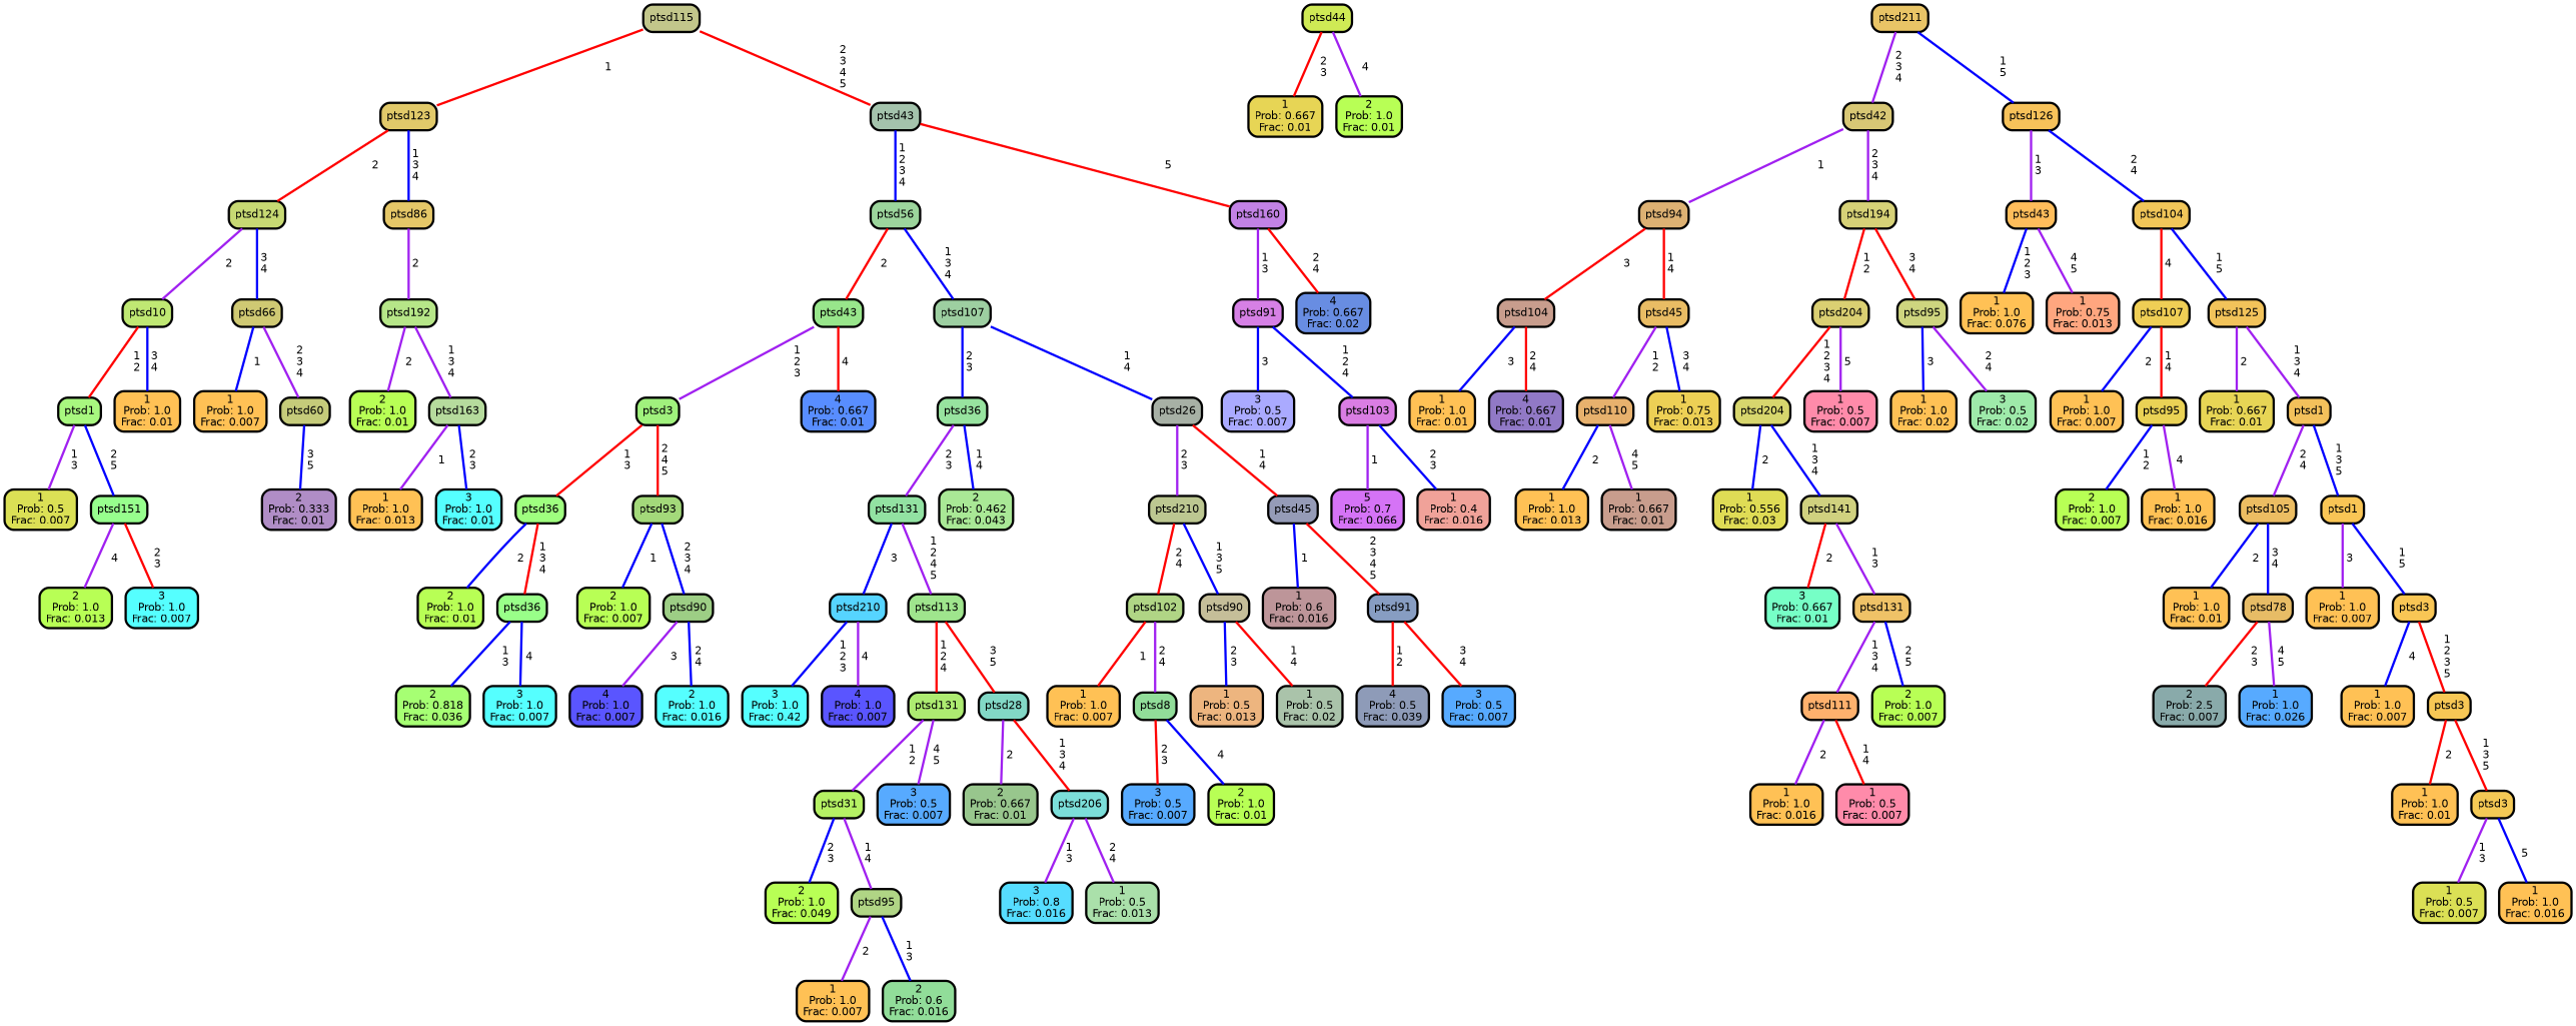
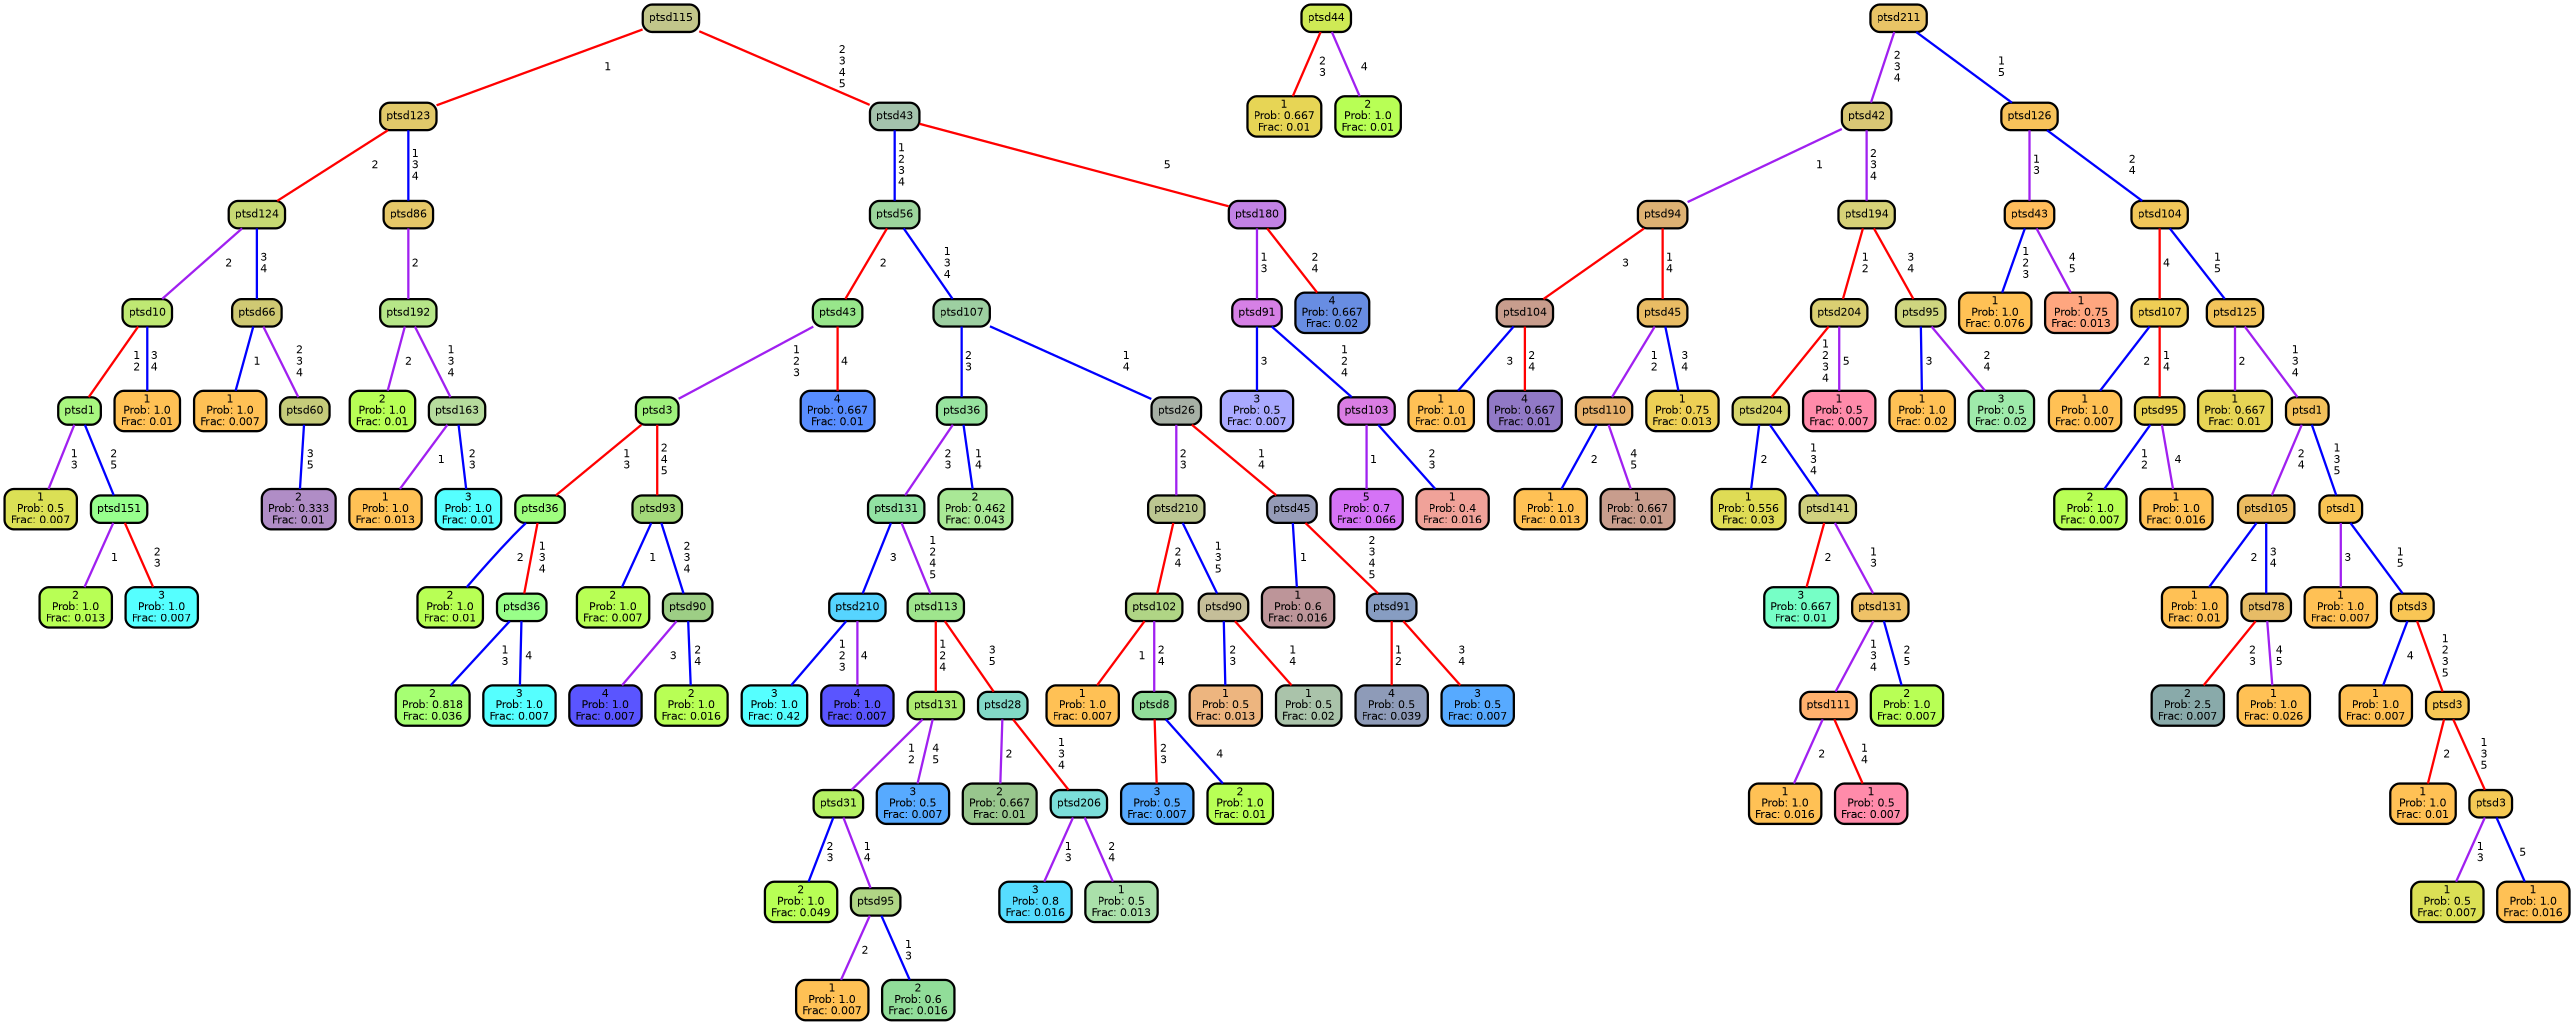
  graph {
    ranksep="0 equally"
    splines=straight
    node [color=black fillcolor="#ffc155" fontcolor=black fontname=helvetica penwidth=3 shape=box style="filled, rounded"]
    edge [color=blue fontname=helvetica penwidth=3]
    n1 [fillcolor="#dbe055" label="1\nProb: 0.5\nFrac: 0.007"]
    n2 [fillcolor="#a8f77f" label=ptsd1]
    n3 [fillcolor="#97ff8d" label=ptsd151]
    n4 [fillcolor="#b8ff55" label="2\nProb: 1.0\nFrac: 0.013"]
    n5 [fillcolor="#55ffff" label="3\nProb: 1.0\nFrac: 0.007"]
    n6 [fillcolor="#bfe873" label=ptsd10]
    n7 [label="1\nProb: 1.0\nFrac: 0.01"]
    n8 [fillcolor="#c7d973" label=ptsd124]
    n9 [fillcolor="#cfc973" label=ptsd66]
    n10 [label="1\nProb: 1.0\nFrac: 0.007"]
    n11 [fillcolor="#c5cb7a" label=ptsd60]
    n12 [fillcolor="#b08dc6" label="2\nProb: 0.333\nFrac: 0.01"]
    n13 [fillcolor="#e7d555" label="1\nProb: 0.667\nFrac: 0.01"]
    n14 [fillcolor="#cfea55" label=ptsd44]
    n15 [fillcolor="#b8ff55" label="2\nProb: 1.0\nFrac: 0.01"]
    n16 [fillcolor="#e1c96a" label=ptsd123]
    n17 [fillcolor="#e5c768" label=ptsd86]
    n18 [fillcolor="#b6e688" label=ptsd192]
    n19 [fillcolor="#b8ff55" label="2\nProb: 1.0\nFrac: 0.01"]
    n20 [fillcolor="#b6db9d" label=ptsd163]
    n21 [label="1\nProb: 1.0\nFrac: 0.013"]
    n22 [fillcolor="#55ffff" label="3\nProb: 1.0\nFrac: 0.01"]
    n23 [fillcolor="#e9c466" label=ptsd211]
    n24 [fillcolor="#d8c775" label=ptsd42]
    n25 [fillcolor="#f7c25a" label=ptsd126]
    n26 [label="1\nProb: 1.0\nFrac: 0.01"]
    n27 [fillcolor="#c89d8d" label=ptsd104]
    n28 [fillcolor="#9179c6" label="4\nProb: 0.667\nFrac: 0.01"]
    n29 [fillcolor="#ddb173" label=ptsd94]
    n30 [fillcolor="#e9bc64" label=ptsd45]
    n31 [fillcolor="#e7b16d" label=ptsd110]
    n32 [fillcolor="#edd055" label="1\nProb: 0.75\nFrac: 0.013"]
    n33 [label="1\nProb: 1.0\nFrac: 0.013"]
    n34 [fillcolor="#c89d8d" label="1\nProb: 0.667\nFrac: 0.01"]
    n35 [fillcolor="#d6d177" label=ptsd194]
    n36 [fillcolor="#dacf72" label=ptsd204]
    n37 [fillcolor="#ced57f" label=ptsd95]
    n38 [fillcolor="#dfdc55" label="1\nProb: 0.556\nFrac: 0.03"]
    n39 [fillcolor="#d7d66d" label=ptsd204]
    n40 [fillcolor="#d0d17f" label=ptsd141]
    n41 [fillcolor="#76ffc6" label="3\nProb: 0.667\nFrac: 0.01"]
    n42 [fillcolor="#efc267" label=ptsd131]
    n43 [fillcolor="#ffb16d" label=ptsd111]
    n44 [fillcolor="#b8ff55" label="2\nProb: 1.0\nFrac: 0.007"]
    n45 [label="1\nProb: 1.0\nFrac: 0.016"]
    n46 [fillcolor="#ff8baa" label="1\nProb: 0.5\nFrac: 0.007"]
    n47 [fillcolor="#ff8baa" label="1\nProb: 0.5\nFrac: 0.007"]
    n48 [label="1\nProb: 1.0\nFrac: 0.02"]
    n49 [fillcolor="#9eeaaa" label="3\nProb: 0.5\nFrac: 0.02"]
    n50 [fillcolor="#ffbd5b" label=ptsd43]
    n51 [fillcolor="#f1c659" label=ptsd104]
    n52 [label="1\nProb: 1.0\nFrac: 0.076"]
    n53 [fillcolor="#ffa67f" label="1\nProb: 0.75\nFrac: 0.013"]
    n54 [fillcolor="#efce55" label=ptsd107]
    n55 [fillcolor="#f2c35a" label=ptsd125]
    n56 [label="1\nProb: 1.0\nFrac: 0.007"]
    n57 [fillcolor="#ead255" label=ptsd95]
    n58 [fillcolor="#b8ff55" label="2\nProb: 1.0\nFrac: 0.007"]
    n59 [label="1\nProb: 1.0\nFrac: 0.016"]
    n60 [fillcolor="#e7d555" label="1\nProb: 0.667\nFrac: 0.01"]
    n61 [fillcolor="#f3c15b" label=ptsd1]
    n62 [fillcolor="#ecbd62" label=ptsd105]
    n63 [fillcolor="#f9c555" label=ptsd1]
    n64 [label="1\nProb: 1.0\nFrac: 0.01"]
    n65 [fillcolor="#e7bc66" label=ptsd78]
    n66 [fillcolor="#89aaaa" label="2\nProb: 2.5\nFrac: 0.007"]
-   n67 [fillcolor="#57aaff" label="1\nProb: 1.0\nFrac: 0.026"]
+   n67 [label="1\nProb: 1.0\nFrac: 0.026"]
    n68 [label="1\nProb: 1.0\nFrac: 0.007"]
    n69 [fillcolor="#f9c655" label=ptsd3]
    n70 [label="1\nProb: 1.0\nFrac: 0.007"]
    n71 [fillcolor="#f7c755" label=ptsd3]
    n72 [label="1\nProb: 1.0\nFrac: 0.01"]
    n73 [fillcolor="#f4c955" label=ptsd3]
    n74 [fillcolor="#dbe055" label="1\nProb: 0.5\nFrac: 0.007"]
    n75 [label="1\nProb: 1.0\nFrac: 0.016"]
    n76 [fillcolor="#c2c68b" label=ptsd115]
    n77 [fillcolor="#a4c3ac" label=ptsd43]
    n78 [fillcolor="#9cd59c" label=ptsd56]
-   n79 [fillcolor="#c282e5" label=ptsd160]
+   n79 [fillcolor="#c282e5" label=ptsd180]
    n80 [fillcolor="#b8ff55" label="2\nProb: 1.0\nFrac: 0.01"]
    n81 [fillcolor="#9fff7f" label=ptsd36]
    n82 [fillcolor="#99ff89" label=ptsd36]
    n83 [fillcolor="#a6ff73" label="2\nProb: 0.818\nFrac: 0.036"]
    n84 [fillcolor="#55ffff" label="3\nProb: 1.0\nFrac: 0.007"]
    n85 [fillcolor="#a0f17d" label=ptsd3]
    n86 [fillcolor="#a3d97a" label=ptsd93]
    n87 [fillcolor="#b8ff55" label="2\nProb: 1.0\nFrac: 0.007"]
    n88 [fillcolor="#9dce85" label=ptsd90]
    n89 [fillcolor="#5a55ff" label="4\nProb: 1.0\nFrac: 0.007"]
-   n90 [fillcolor="#55ffff" label="2\nProb: 1.0\nFrac: 0.016"]
+   n90 [fillcolor="#b8ff55" label="2\nProb: 1.0\nFrac: 0.016"]
    n91 [fillcolor="#98e68b" label=ptsd43]
    n92 [fillcolor="#588dff" label="4\nProb: 0.667\nFrac: 0.01"]
    n93 [fillcolor="#9dcfa1" label=ptsd107]
    n94 [fillcolor="#97e39f" label=ptsd36]
    n95 [fillcolor="#a7b0a5" label=ptsd26]
    n96 [fillcolor="#55ffff" label="3\nProb: 1.0\nFrac: 0.42"]
    n97 [fillcolor="#56d4ff" label=ptsd210]
    n98 [fillcolor="#5a55ff" label="4\nProb: 1.0\nFrac: 0.007"]
    n99 [fillcolor="#92e2a2" label=ptsd131]
    n100 [fillcolor="#9fe58d" label=ptsd113]
    n101 [fillcolor="#adeb71" label=ptsd131]
    n102 [fillcolor="#82d8c6" label=ptsd28]
    n103 [fillcolor="#b8ff55" label="2\nProb: 1.0\nFrac: 0.049"]
    n104 [fillcolor="#b5f164" label=ptsd31]
    n105 [fillcolor="#b0d585" label=ptsd95]
    n106 [label="1\nProb: 1.0\nFrac: 0.007"]
    n107 [fillcolor="#91dd99" label="2\nProb: 0.6\nFrac: 0.016"]
    n108 [fillcolor="#57aaff" label="3\nProb: 0.5\nFrac: 0.007"]
    n109 [fillcolor="#98c68d" label="2\nProb: 0.667\nFrac: 0.01"]
    n110 [fillcolor="#7bded9" label=ptsd206]
    n111 [fillcolor="#56ddff" label="3\nProb: 0.8\nFrac: 0.016"]
    n112 [fillcolor="#aae0aa" label="1\nProb: 0.5\nFrac: 0.013"]
    n113 [fillcolor="#a9e896" label="2\nProb: 0.462\nFrac: 0.043"]
    n114 [fillcolor="#bcc791" label=ptsd210]
    n115 [fillcolor="#959bb7" label=ptsd45]
    n116 [label="1\nProb: 1.0\nFrac: 0.007"]
    n117 [fillcolor="#b0d585" label=ptsd102]
    n118 [fillcolor="#91dd99" label=ptsd8]
    n119 [fillcolor="#57aaff" label="3\nProb: 0.5\nFrac: 0.007"]
    n120 [fillcolor="#b8ff55" label="2\nProb: 1.0\nFrac: 0.01"]
    n121 [fillcolor="#c5be99" label=ptsd90]
    n122 [fillcolor="#edb57f" label="1\nProb: 0.5\nFrac: 0.013"]
    n123 [fillcolor="#aac3aa" label="1\nProb: 0.5\nFrac: 0.02"]
    n124 [fillcolor="#bd9599" label="1\nProb: 0.6\nFrac: 0.016"]
    n125 [fillcolor="#879dc2" label=ptsd91]
    n126 [fillcolor="#8e9bb8" label="4\nProb: 0.5\nFrac: 0.039"]
    n127 [fillcolor="#57aaff" label="3\nProb: 0.5\nFrac: 0.007"]
    n128 [fillcolor="#d680e5" label=ptsd91]
    n129 [fillcolor="#688de2" label="4\nProb: 0.667\nFrac: 0.02"]
    n130 [fillcolor="#aaaaff" label="3\nProb: 0.5\nFrac: 0.007"]
    n131 [fillcolor="#da7de3" label=ptsd103]
    n132 [fillcolor="#d573f6" label="5\nProb: 0.7\nFrac: 0.066"]
    n133 [fillcolor="#f0a299" label="1\nProb: 0.4\nFrac: 0.016"]
    subgraph sub_1 {
      rank=same
    }
    n2 -- n1 [color=purple label=" 1\n 3"]
    n2 -- n3 [label=" 2\n 5"]
-   n3 -- n4 [color=purple label=" 4"]
+   n3 -- n4 [color=purple label=" 1"]
    n3 -- n5 [color=red label=" 2\n 3"]
    n6 -- n2 [color=red label=" 1\n 2"]
    n6 -- n7 [label=" 3\n 4"]
    n8 -- n6 [color=purple label=" 2"]
    n8 -- n9 [label=" 3\n 4"]
    n9 -- n10 [label=" 1"]
    n9 -- n11 [color=purple label=" 2\n 3\n 4"]
    n11 -- n12 [label=" 3\n 5"]
    n14 -- n13 [color=red label=" 2\n 3"]
    n14 -- n15 [color=purple label=" 4"]
    n16 -- n8 [color=red label=" 2"]
    n16 -- n17 [label=" 1\n 3\n 4"]
    n17 -- n18 [color=purple label=" 2"]
    n18 -- n19 [color=purple label=" 2"]
    n18 -- n20 [color=purple label=" 1\n 3\n 4"]
    n20 -- n21 [color=purple label=" 1"]
    n20 -- n22 [label=" 2\n 3"]
    n23 -- n24 [color=purple label=" 2\n 3\n 4"]
    n23 -- n25 [label=" 1\n 5"]
    n24 -- n29 [color=purple label=" 1"]
    n24 -- n35 [color=purple label=" 2\n 3\n 4"]
    n25 -- n50 [color=purple label=" 1\n 3"]
    n25 -- n51 [label=" 2\n 4"]
    n27 -- n26 [label=" 3"]
    n27 -- n28 [color=red label=" 2\n 4"]
    n29 -- n27 [color=red label=" 3"]
    n29 -- n30 [color=red label=" 1\n 4"]
    n30 -- n31 [color=purple label=" 1\n 2"]
    n30 -- n32 [label=" 3\n 4"]
    n31 -- n33 [label=" 2"]
    n31 -- n34 [color=purple label=" 4\n 5"]
    n35 -- n36 [color=red label=" 1\n 2"]
    n35 -- n37 [color=red label=" 3\n 4"]
    n36 -- n39 [color=red label=" 1\n 2\n 3\n 4"]
    n36 -- n47 [color=purple label=" 5"]
    n37 -- n48 [label=" 3"]
    n37 -- n49 [color=purple label=" 2\n 4"]
    n39 -- n38 [label=" 2"]
    n39 -- n40 [label=" 1\n 3\n 4"]
    n40 -- n41 [color=red label=" 2"]
    n40 -- n42 [color=purple label=" 1\n 3"]
    n42 -- n43 [color=purple label=" 1\n 3\n 4"]
    n42 -- n44 [label=" 2\n 5"]
    n43 -- n45 [color=purple label=" 2"]
    n43 -- n46 [color=red label=" 1\n 4"]
    n50 -- n52 [label=" 1\n 2\n 3"]
    n50 -- n53 [color=purple label=" 4\n 5"]
    n51 -- n54 [color=red label=" 4"]
    n51 -- n55 [label=" 1\n 5"]
    n54 -- n56 [label=" 2"]
    n54 -- n57 [color=red label=" 1\n 4"]
    n55 -- n60 [color=purple label=" 2"]
    n55 -- n61 [color=purple label=" 1\n 3\n 4"]
    n57 -- n58 [label=" 1\n 2"]
    n57 -- n59 [color=purple label=" 4"]
    n61 -- n62 [color=purple label=" 2\n 4"]
    n61 -- n63 [label=" 1\n 3\n 5"]
    n62 -- n64 [label=" 2"]
    n62 -- n65 [label=" 3\n 4"]
    n63 -- n68 [color=purple label=" 3"]
    n63 -- n69 [label=" 1\n 5"]
    n65 -- n66 [color=red label=" 2\n 3"]
    n65 -- n67 [color=purple label=" 4\n 5"]
    n69 -- n70 [label=" 4"]
    n69 -- n71 [color=red label=" 1\n 2\n 3\n 5"]
    n71 -- n72 [color=red label=" 2"]
    n71 -- n73 [color=red label=" 1\n 3\n 5"]
    n73 -- n74 [color=purple label=" 1\n 3"]
    n73 -- n75 [label=" 5"]
    n76 -- n16 [color=red label=" 1"]
    n76 -- n77 [color=red label=" 2\n 3\n 4\n 5"]
    n77 -- n78 [label=" 1\n 2\n 3\n 4"]
    n77 -- n79 [color=red label=" 5"]
    n78 -- n91 [color=red label=" 2"]
    n78 -- n93 [label=" 1\n 3\n 4"]
    n79 -- n128 [color=purple label=" 1\n 3"]
    n79 -- n129 [color=red label=" 2\n 4"]
    n81 -- n80 [label=" 2"]
    n81 -- n82 [color=red label=" 1\n 3\n 4"]
    n82 -- n83 [label=" 1\n 3"]
    n82 -- n84 [label=" 4"]
    n85 -- n81 [color=red label=" 1\n 3"]
    n85 -- n86 [color=red label=" 2\n 4\n 5"]
    n86 -- n87 [label=" 1"]
    n86 -- n88 [label=" 2\n 3\n 4"]
    n88 -- n89 [color=purple label=" 3"]
    n88 -- n90 [label=" 2\n 4"]
    n91 -- n85 [color=purple label=" 1\n 2\n 3"]
    n91 -- n92 [color=red label=" 4"]
    n93 -- n94 [label=" 2\n 3"]
    n93 -- n95 [label=" 1\n 4"]
    n94 -- n99 [color=purple label=" 2\n 3"]
    n94 -- n113 [label=" 1\n 4"]
    n95 -- n114 [color=purple label=" 2\n 3"]
    n95 -- n115 [color=red label=" 1\n 4"]
    n97 -- n96 [label=" 1\n 2\n 3"]
    n97 -- n98 [color=purple label=" 4"]
    n99 -- n97 [label=" 3"]
    n99 -- n100 [color=purple label=" 1\n 2\n 4\n 5"]
    n100 -- n101 [color=red label=" 1\n 2\n 4"]
    n100 -- n102 [color=red label=" 3\n 5"]
    n101 -- n104 [color=purple label=" 1\n 2"]
    n101 -- n108 [color=purple label=" 4\n 5"]
    n102 -- n109 [color=purple label=" 2"]
    n102 -- n110 [color=red label=" 1\n 3\n 4"]
    n104 -- n103 [label=" 2\n 3"]
    n104 -- n105 [color=purple label=" 1\n 4"]
    n105 -- n106 [color=purple label=" 2"]
    n105 -- n107 [label=" 1\n 3"]
    n110 -- n111 [color=purple label=" 1\n 3"]
    n110 -- n112 [color=purple label=" 2\n 4"]
    n114 -- n117 [color=red label=" 2\n 4"]
    n114 -- n121 [label=" 1\n 3\n 5"]
    n115 -- n124 [label=" 1"]
    n115 -- n125 [color=red label=" 2\n 3\n 4\n 5"]
    n117 -- n116 [color=red label=" 1"]
    n117 -- n118 [color=purple label=" 2\n 4"]
    n118 -- n119 [color=red label=" 2\n 3"]
    n118 -- n120 [label=" 4"]
    n121 -- n122 [label=" 2\n 3"]
    n121 -- n123 [color=red label=" 1\n 4"]
    n125 -- n126 [color=red label=" 1\n 2"]
    n125 -- n127 [color=red label=" 3\n 4"]
    n128 -- n130 [label=" 3"]
    n128 -- n131 [label=" 1\n 2\n 4"]
    n131 -- n132 [color=purple label=" 1"]
    n131 -- n133 [label=" 2\n 3"]
  }
